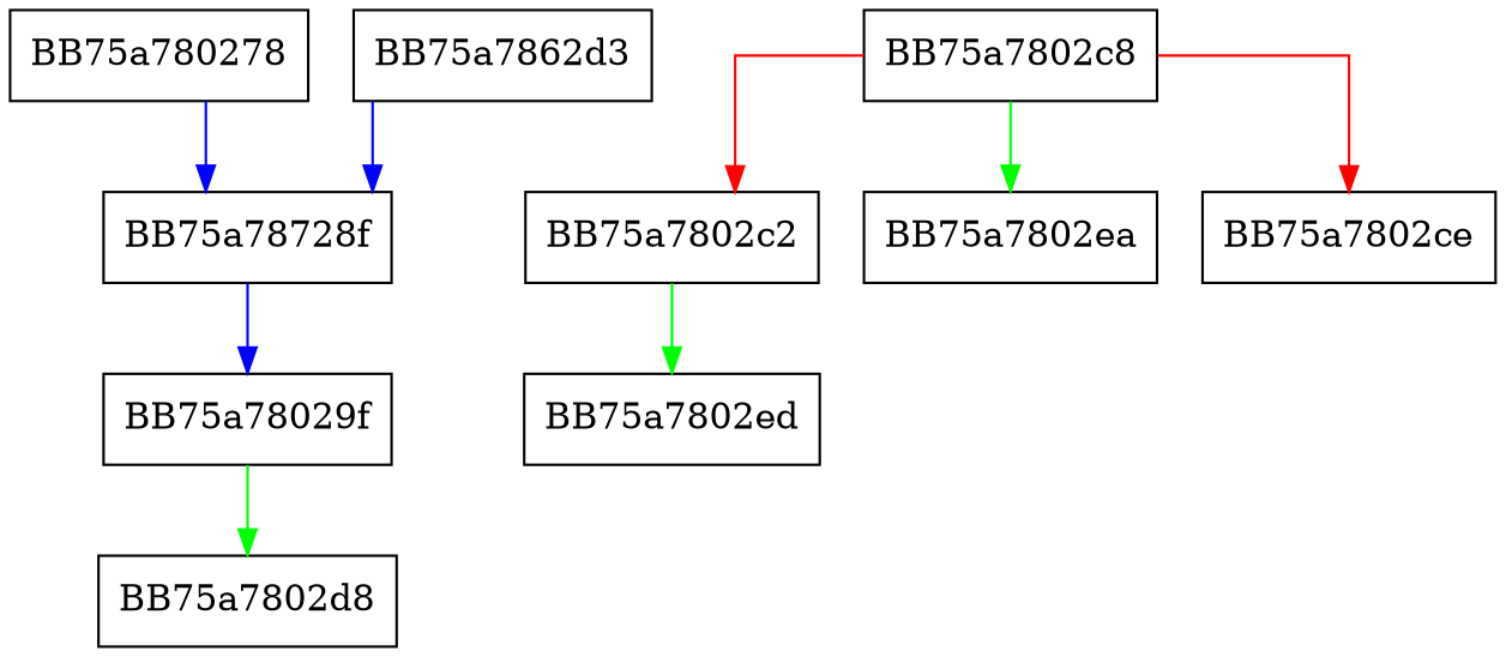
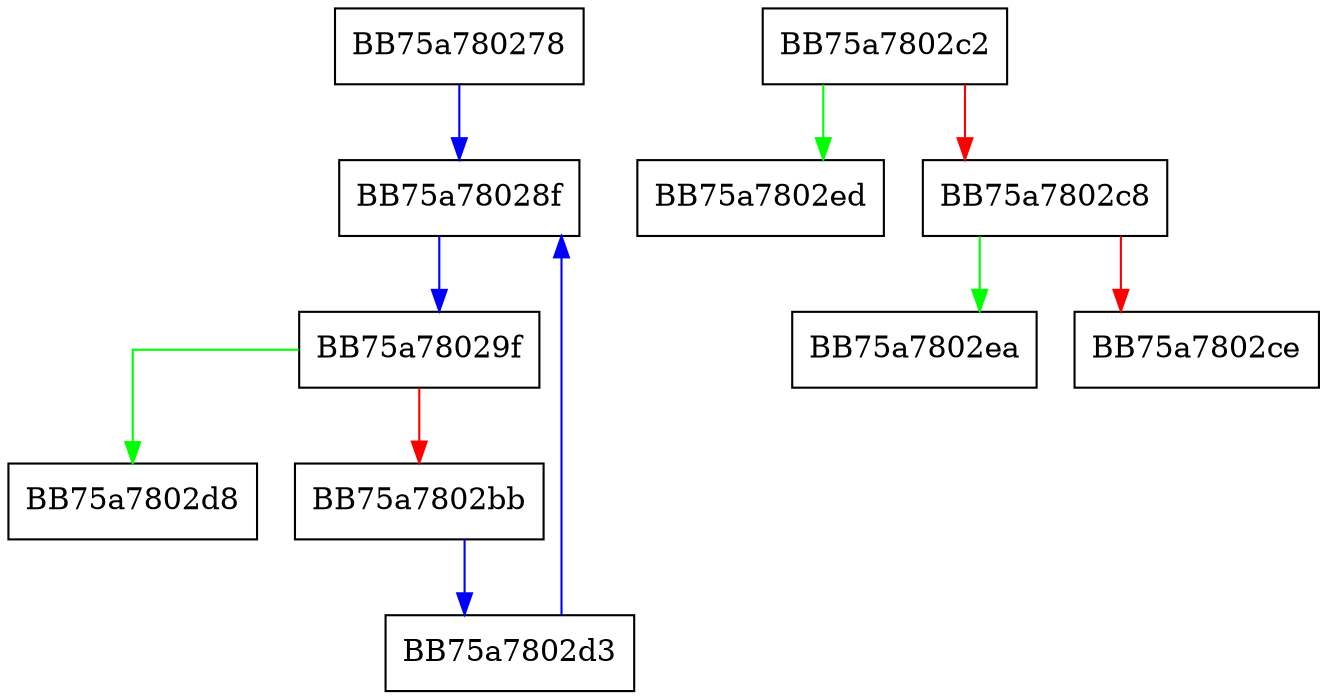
  digraph {
    splines=ortho
    node [shape=box]
    edge [color=blue]
    BB75a780278
-   BB75a78028f [label=BB75a78728f]
+   BB75a78028f
    BB75a78029f
    BB75a7802c2
    BB75a7802ed
    BB75a7802c8
    BB75a7802d8
+   BB75a7802bb
    BB75a7802ea
    BB75a7802ce
-   BB75a7802d3 [label=BB75a7862d3]
+   BB75a7802d3
    BB75a780278 -> BB75a78028f
    BB75a78028f -> BB75a78029f
    BB75a78029f -> BB75a7802d8 [color=green]
+   BB75a78029f -> BB75a7802bb [color=red]
    BB75a7802c2 -> BB75a7802ed [color=green]
-   BB75a7802c8 -> BB75a7802c2 [color=red]
+   BB75a7802c2 -> BB75a7802c8 [color=red]
    BB75a7802c8 -> BB75a7802ea [color=green]
    BB75a7802c8 -> BB75a7802ce [color=red]
+   BB75a7802bb -> BB75a7802d3
    BB75a7802d3 -> BB75a78028f
  }
